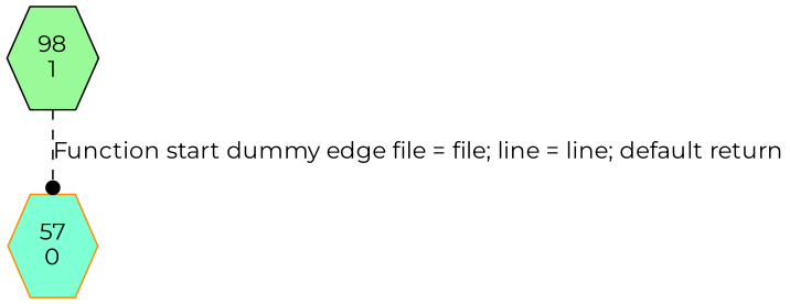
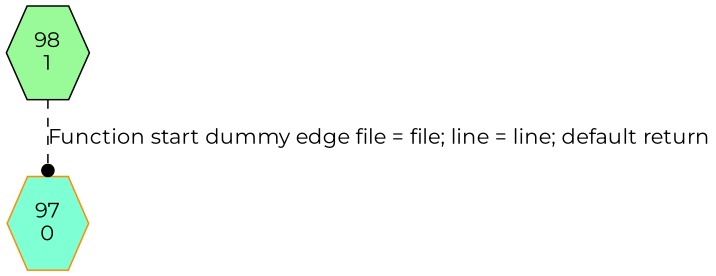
  digraph {
    fontname=Montserrat
    node [shape=hexagon style=filled fontname=Montserrat]
    n1 [label="98\n1" fillcolor=palegreen color=black]
-   n2 [label="57\n0" fillcolor=aquamarine color=darkorange]
+   n2 [label="97\n0" fillcolor=aquamarine color=darkorange]
    n1 -> n2 [fontname=Montserrat label="Function start dummy edge file = file; line = line; default return" style=dashed arrowhead=dot]
  }
